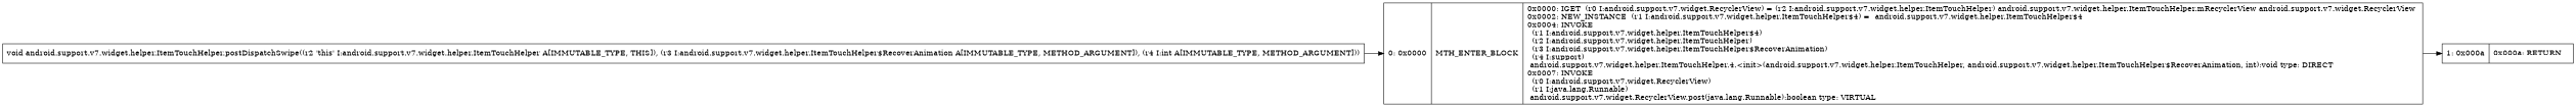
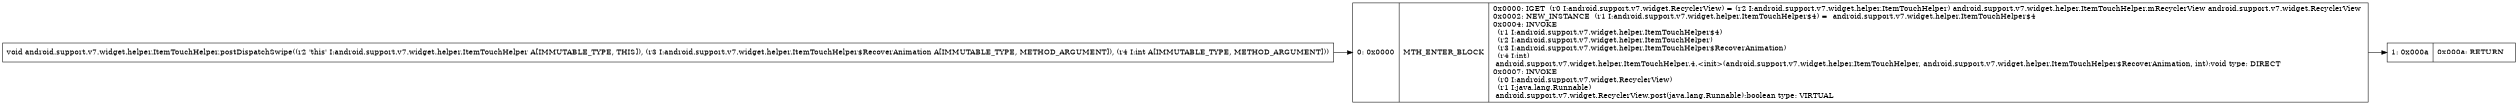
  digraph {
    rankdir=LR
    node [shape=record]
-   n1 [label="{0\:\ 0x0000|MTH_ENTER_BLOCK\l|0x0000: IGET  (r0 I:android.support.v7.widget.RecyclerView) = (r2 I:android.support.v7.widget.helper.ItemTouchHelper) android.support.v7.widget.helper.ItemTouchHelper.mRecyclerView android.support.v7.widget.RecyclerView \l0x0002: NEW_INSTANCE  (r1 I:android.support.v7.widget.helper.ItemTouchHelper$4) =  android.support.v7.widget.helper.ItemTouchHelper$4 \l0x0004: INVOKE  \l  (r1 I:android.support.v7.widget.helper.ItemTouchHelper$4)\l  (r2 I:android.support.v7.widget.helper.ItemTouchHelper)\l  (r3 I:android.support.v7.widget.helper.ItemTouchHelper$RecoverAnimation)\l  (r4 I:support)\l android.support.v7.widget.helper.ItemTouchHelper.4.\<init\>(android.support.v7.widget.helper.ItemTouchHelper, android.support.v7.widget.helper.ItemTouchHelper$RecoverAnimation, int):void type: DIRECT \l0x0007: INVOKE  \l  (r0 I:android.support.v7.widget.RecyclerView)\l  (r1 I:java.lang.Runnable)\l android.support.v7.widget.RecyclerView.post(java.lang.Runnable):boolean type: VIRTUAL \l}"]
+   n1 [label="{0\:\ 0x0000|MTH_ENTER_BLOCK\l|0x0000: IGET  (r0 I:android.support.v7.widget.RecyclerView) = (r2 I:android.support.v7.widget.helper.ItemTouchHelper) android.support.v7.widget.helper.ItemTouchHelper.mRecyclerView android.support.v7.widget.RecyclerView \l0x0002: NEW_INSTANCE  (r1 I:android.support.v7.widget.helper.ItemTouchHelper$4) =  android.support.v7.widget.helper.ItemTouchHelper$4 \l0x0004: INVOKE  \l  (r1 I:android.support.v7.widget.helper.ItemTouchHelper$4)\l  (r2 I:android.support.v7.widget.helper.ItemTouchHelper)\l  (r3 I:android.support.v7.widget.helper.ItemTouchHelper$RecoverAnimation)\l  (r4 I:int)\l android.support.v7.widget.helper.ItemTouchHelper.4.\<init\>(android.support.v7.widget.helper.ItemTouchHelper, android.support.v7.widget.helper.ItemTouchHelper$RecoverAnimation, int):void type: DIRECT \l0x0007: INVOKE  \l  (r0 I:android.support.v7.widget.RecyclerView)\l  (r1 I:java.lang.Runnable)\l android.support.v7.widget.RecyclerView.post(java.lang.Runnable):boolean type: VIRTUAL \l}"]
    n2 [label="{1\:\ 0x000a|0x000a: RETURN   \l}"]
    n3 [label="{void android.support.v7.widget.helper.ItemTouchHelper.postDispatchSwipe((r2 'this' I:android.support.v7.widget.helper.ItemTouchHelper A[IMMUTABLE_TYPE, THIS]), (r3 I:android.support.v7.widget.helper.ItemTouchHelper$RecoverAnimation A[IMMUTABLE_TYPE, METHOD_ARGUMENT]), (r4 I:int A[IMMUTABLE_TYPE, METHOD_ARGUMENT])) }"]
    n1 -> n2
    n3 -> n1
  }
